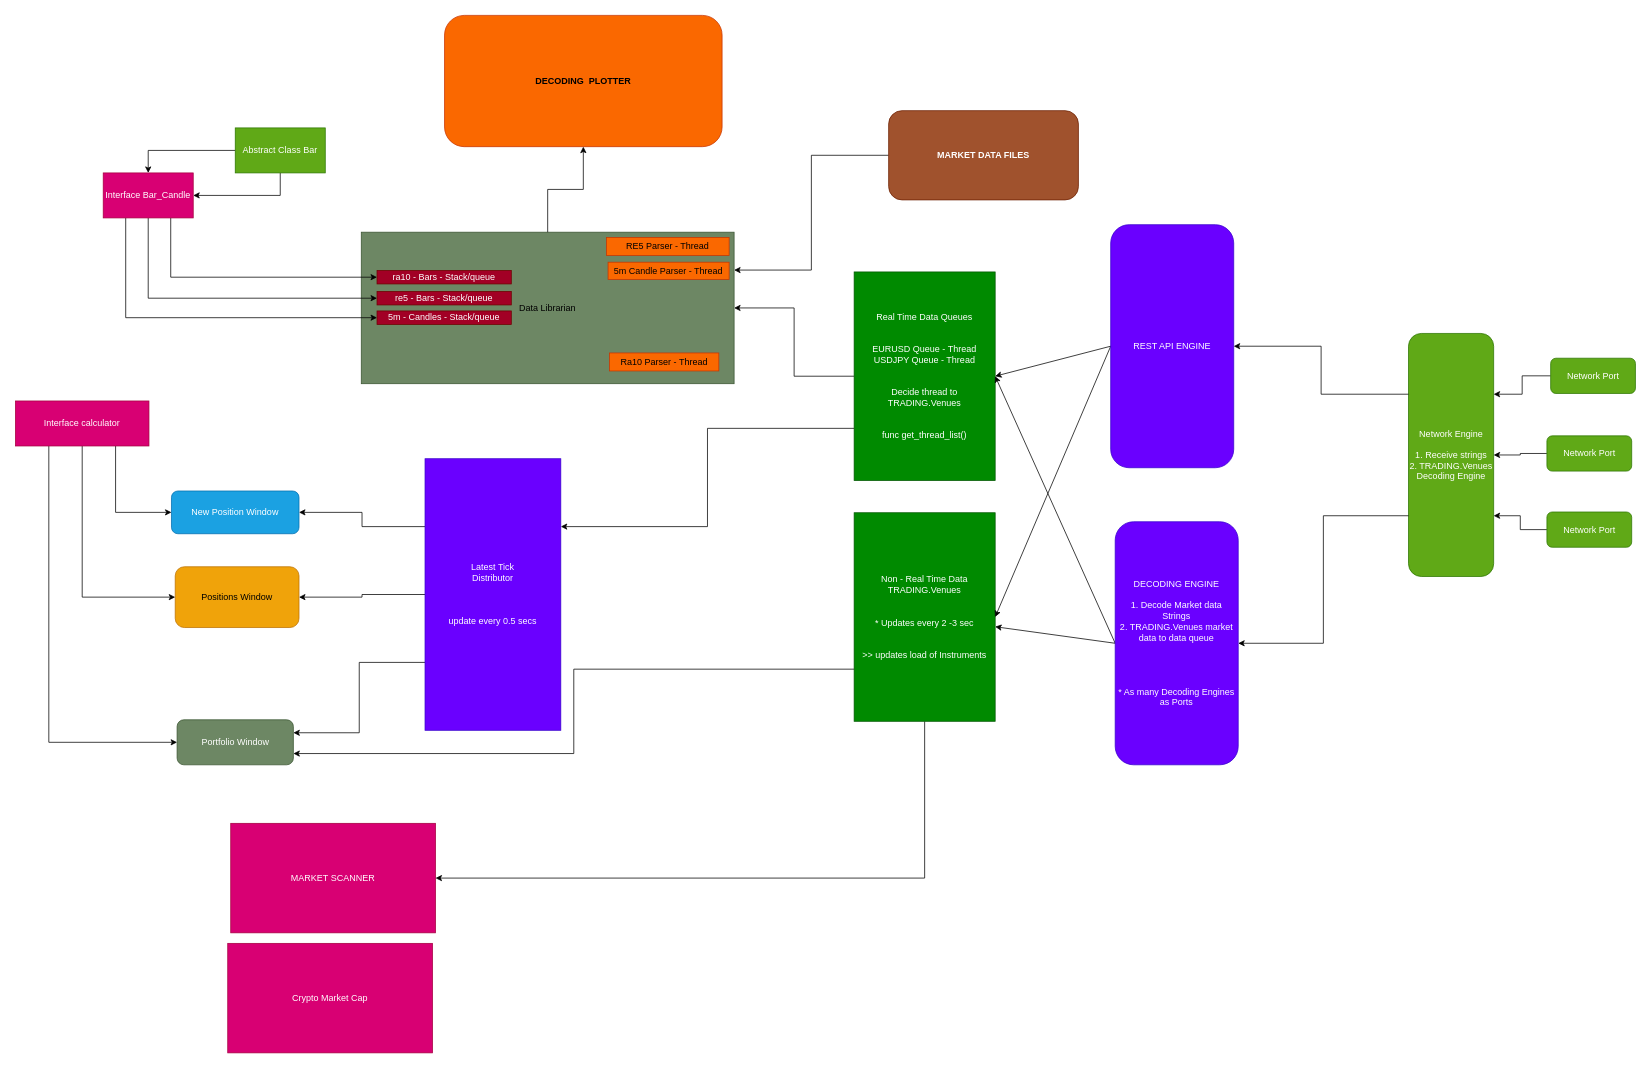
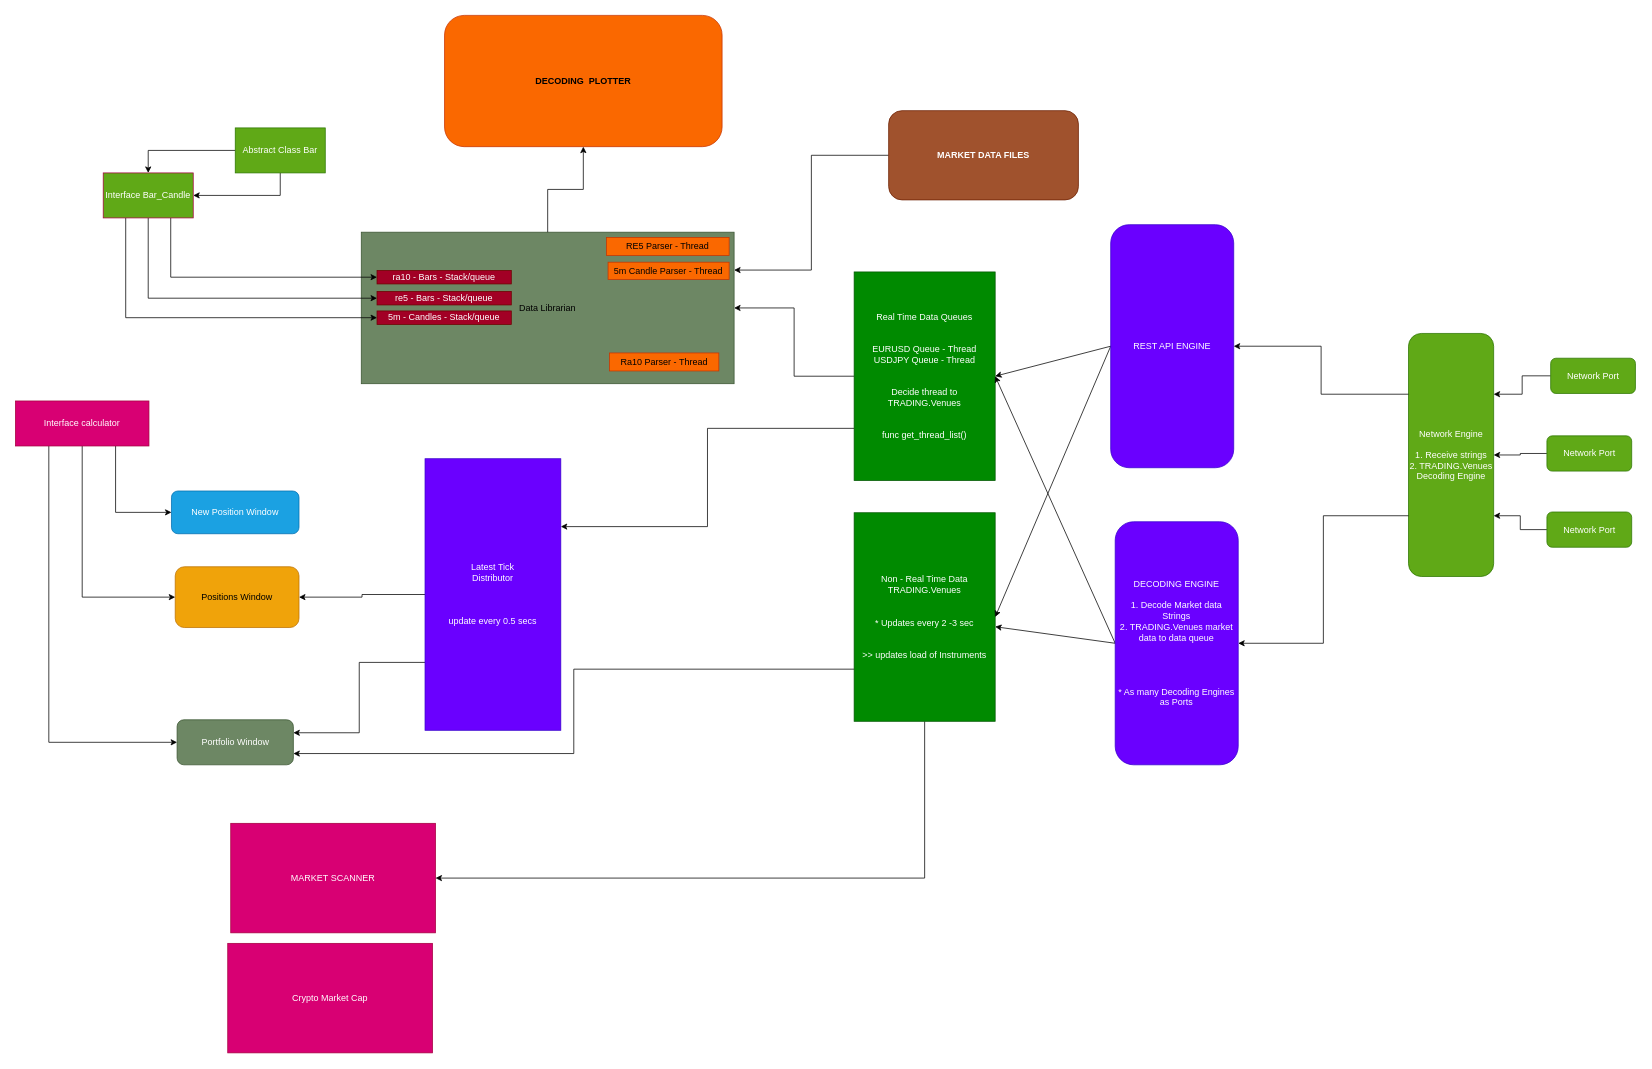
  <mxCell id="0" />
  <mxCell id="1" parent="0" />
  <mxCell id="2" style="edgeStyle=orthogonalEdgeStyle;rounded=0;orthogonalLoop=1;jettySize=auto;html=1;exitX=0;exitY=0.5;exitDx=0;exitDy=0;" edge="1" parent="1" source="4" target="22"><mxGeometry relative="1" as="geometry" /></mxCell>
  <mxCell id="3" style="edgeStyle=orthogonalEdgeStyle;rounded=0;orthogonalLoop=1;jettySize=auto;html=1;exitX=0;exitY=0.75;exitDx=0;exitDy=0;entryX=1;entryY=0.25;entryDx=0;entryDy=0;" edge="1" parent="1" source="4" target="14"><mxGeometry relative="1" as="geometry" /></mxCell>
  <mxCell id="4" value="Real Time Data Queues&lt;br&gt;&lt;br&gt;&lt;br&gt;EURUSD Queue - Thread&lt;br&gt;USDJPY Queue - Thread&lt;br&gt;&lt;br&gt;&lt;br&gt;Decide thread to TRADING.Venues&lt;br&gt;&lt;br&gt;&lt;br&gt;func get_thread_list()" style="rounded=0;whiteSpace=wrap;html=1;fillColor=#008a00;fontColor=#ffffff;strokeColor=#005700;" vertex="1" parent="1"><mxGeometry x="1138" y="362" width="188" height="278" as="geometry" /></mxCell>
  <mxCell id="5" value="DECODING&amp;nbsp; PLOTTER" style="rounded=1;whiteSpace=wrap;html=1;fillColor=#fa6800;fontColor=#000000;strokeColor=#C73500;fontStyle=1" vertex="1" parent="1"><mxGeometry x="592" y="20" width="370" height="175" as="geometry" /></mxCell>
  <mxCell id="6" style="edgeStyle=orthogonalEdgeStyle;rounded=0;orthogonalLoop=1;jettySize=auto;html=1;exitX=0;exitY=0.5;exitDx=0;exitDy=0;entryX=1;entryY=0.25;entryDx=0;entryDy=0;" edge="1" parent="1" source="7" target="22"><mxGeometry relative="1" as="geometry" /></mxCell>
  <mxCell id="7" value="MARKET DATA FILES" style="rounded=1;whiteSpace=wrap;html=1;fillColor=#a0522d;fontColor=#ffffff;strokeColor=#6D1F00;fontStyle=1" vertex="1" parent="1"><mxGeometry x="1184" y="147" width="253" height="119" as="geometry" /></mxCell>
  <mxCell id="8" value="New Position Window" style="rounded=1;whiteSpace=wrap;html=1;fillColor=#1ba1e2;fontColor=#ffffff;strokeColor=#006EAF;" vertex="1" parent="1"><mxGeometry x="228" y="654" width="170" height="57" as="geometry" /></mxCell>
  <mxCell id="9" value="Positions Window" style="rounded=1;whiteSpace=wrap;html=1;fillColor=#f0a30a;fontColor=#000000;strokeColor=#BD7000;" vertex="1" parent="1"><mxGeometry x="233" y="755" width="165" height="81" as="geometry" /></mxCell>
  <mxCell id="10" value="Portfolio Window" style="rounded=1;whiteSpace=wrap;html=1;fillColor=#6d8764;fontColor=#ffffff;strokeColor=#3A5431;" vertex="1" parent="1"><mxGeometry x="235.5" y="959" width="155" height="60" as="geometry" /></mxCell>
- <mxCell id="11" style="edgeStyle=orthogonalEdgeStyle;rounded=0;orthogonalLoop=1;jettySize=auto;html=1;exitX=0;exitY=0.25;exitDx=0;exitDy=0;" edge="1" parent="1" source="14" target="8"><mxGeometry relative="1" as="geometry" /></mxCell>
  <mxCell id="12" style="edgeStyle=orthogonalEdgeStyle;rounded=0;orthogonalLoop=1;jettySize=auto;html=1;exitX=0;exitY=0.5;exitDx=0;exitDy=0;" edge="1" parent="1" source="14" target="9"><mxGeometry relative="1" as="geometry" /></mxCell>
  <mxCell id="13" style="edgeStyle=orthogonalEdgeStyle;rounded=0;orthogonalLoop=1;jettySize=auto;html=1;exitX=0;exitY=0.75;exitDx=0;exitDy=0;entryX=1;entryY=0.288;entryDx=0;entryDy=0;entryPerimeter=0;" edge="1" parent="1" source="14" target="10"><mxGeometry relative="1" as="geometry" /></mxCell>
  <mxCell id="14" value="Latest Tick &lt;br&gt;Distributor&lt;br&gt;&lt;br&gt;&lt;br&gt;&lt;br&gt;update every 0.5 secs" style="rounded=0;whiteSpace=wrap;html=1;fillColor=#6a00ff;fontColor=#ffffff;strokeColor=#3700CC;" vertex="1" parent="1"><mxGeometry x="566" y="611" width="181" height="362" as="geometry" /></mxCell>
  <mxCell id="15" style="edgeStyle=orthogonalEdgeStyle;rounded=0;orthogonalLoop=1;jettySize=auto;html=1;exitX=0.75;exitY=1;exitDx=0;exitDy=0;entryX=0;entryY=0.5;entryDx=0;entryDy=0;" edge="1" parent="1" source="18" target="8"><mxGeometry relative="1" as="geometry" /></mxCell>
  <mxCell id="16" style="edgeStyle=orthogonalEdgeStyle;rounded=0;orthogonalLoop=1;jettySize=auto;html=1;exitX=0.5;exitY=1;exitDx=0;exitDy=0;entryX=0;entryY=0.5;entryDx=0;entryDy=0;" edge="1" parent="1" source="18" target="9"><mxGeometry relative="1" as="geometry" /></mxCell>
  <mxCell id="17" style="edgeStyle=orthogonalEdgeStyle;rounded=0;orthogonalLoop=1;jettySize=auto;html=1;exitX=0.25;exitY=1;exitDx=0;exitDy=0;entryX=0;entryY=0.5;entryDx=0;entryDy=0;" edge="1" parent="1" source="18" target="10"><mxGeometry relative="1" as="geometry" /></mxCell>
  <mxCell id="18" value="Interface calculator" style="rounded=0;whiteSpace=wrap;html=1;fillColor=#d80073;fontColor=#ffffff;strokeColor=#A50040;" vertex="1" parent="1"><mxGeometry x="20" y="534" width="178" height="60" as="geometry" /></mxCell>
  <mxCell id="19" value="" style="group" vertex="1" connectable="0" parent="1"><mxGeometry x="456" y="293" width="495" height="202" as="geometry" /></mxCell>
  <mxCell id="20" value="" style="group" vertex="1" connectable="0" parent="19"><mxGeometry x="-189" y="14" width="497" height="202" as="geometry" /></mxCell>
  <mxCell id="21" value="" style="group" vertex="1" connectable="0" parent="20"><mxGeometry x="214" y="2" width="497" height="202" as="geometry" /></mxCell>
  <mxCell id="22" value="Data Librarian" style="rounded=0;whiteSpace=wrap;html=1;fillColor=#6d8764;fontColor=#000000;strokeColor=#3A5431;" vertex="1" parent="21"><mxGeometry width="497" height="202" as="geometry" /></mxCell>
  <mxCell id="23" value="" style="group" vertex="1" connectable="0" parent="21"><mxGeometry x="21" y="7" width="469.35" height="178" as="geometry" /></mxCell>
  <mxCell id="24" value="" style="group" vertex="1" connectable="0" parent="23"><mxGeometry x="306" width="163.35" height="178" as="geometry" /></mxCell>
  <mxCell id="25" value="RE5 Parser - Thread" style="rounded=0;whiteSpace=wrap;html=1;fillColor=#fa6800;fontColor=#000000;strokeColor=#C73500;" vertex="1" parent="24"><mxGeometry width="163.35" height="24" as="geometry" /></mxCell>
  <mxCell id="26" value="Ra10 Parser - Thread" style="rounded=0;whiteSpace=wrap;html=1;fillColor=#fa6800;fontColor=#000000;strokeColor=#C73500;" vertex="1" parent="24"><mxGeometry x="4" y="154" width="145.65" height="24" as="geometry" /></mxCell>
  <mxCell id="27" value="5m Candle Parser - Thread" style="rounded=0;whiteSpace=wrap;html=1;fillColor=#fa6800;fontColor=#000000;strokeColor=#C73500;" vertex="1" parent="24"><mxGeometry x="2" y="33" width="161.35" height="23" as="geometry" /></mxCell>
  <mxCell id="28" value="" style="group" vertex="1" connectable="0" parent="23"><mxGeometry y="44" width="179" height="72" as="geometry" /></mxCell>
  <mxCell id="29" value="ra10 - Bars - Stack/queue" style="rounded=0;whiteSpace=wrap;html=1;fillColor=#a20025;fontColor=#ffffff;strokeColor=#6F0000;" vertex="1" parent="28"><mxGeometry width="179" height="18" as="geometry" /></mxCell>
  <mxCell id="30" value="re5 - Bars - Stack/queue" style="rounded=0;whiteSpace=wrap;html=1;fillColor=#a20025;fontColor=#ffffff;strokeColor=#6F0000;" vertex="1" parent="28"><mxGeometry y="28" width="179" height="18" as="geometry" /></mxCell>
  <mxCell id="31" value="5m - Candles - Stack/queue" style="rounded=0;whiteSpace=wrap;html=1;fillColor=#a20025;fontColor=#ffffff;strokeColor=#6F0000;" vertex="1" parent="28"><mxGeometry y="54" width="179" height="18" as="geometry" /></mxCell>
  <mxCell id="32" style="edgeStyle=orthogonalEdgeStyle;rounded=0;orthogonalLoop=1;jettySize=auto;html=1;exitX=0.75;exitY=1;exitDx=0;exitDy=0;entryX=0;entryY=0.5;entryDx=0;entryDy=0;" edge="1" parent="1" source="35" target="29"><mxGeometry relative="1" as="geometry" /></mxCell>
  <mxCell id="33" style="edgeStyle=orthogonalEdgeStyle;rounded=0;orthogonalLoop=1;jettySize=auto;html=1;exitX=0.5;exitY=1;exitDx=0;exitDy=0;entryX=0;entryY=0.5;entryDx=0;entryDy=0;" edge="1" parent="1" source="35" target="30"><mxGeometry relative="1" as="geometry" /></mxCell>
  <mxCell id="34" style="edgeStyle=orthogonalEdgeStyle;rounded=0;orthogonalLoop=1;jettySize=auto;html=1;exitX=0.25;exitY=1;exitDx=0;exitDy=0;entryX=0;entryY=0.5;entryDx=0;entryDy=0;" edge="1" parent="1" source="35" target="31"><mxGeometry relative="1" as="geometry" /></mxCell>
- <mxCell id="35" value="Interface Bar_Candle" style="rounded=0;whiteSpace=wrap;html=1;fillColor=#d80073;fontColor=#ffffff;strokeColor=#A50040;" vertex="1" parent="1"><mxGeometry x="137" y="230" width="120" height="60" as="geometry" /></mxCell>
+ <mxCell id="35" value="Interface Bar_Candle" style="rounded=0;whiteSpace=wrap;html=1;fillColor=#60a917;fontColor=#ffffff;strokeColor=#A50040;" vertex="1" parent="1"><mxGeometry x="137" y="230" width="120" height="60" as="geometry" /></mxCell>
  <mxCell id="36" style="edgeStyle=orthogonalEdgeStyle;rounded=0;orthogonalLoop=1;jettySize=auto;html=1;exitX=0;exitY=0.5;exitDx=0;exitDy=0;entryX=0.5;entryY=0;entryDx=0;entryDy=0;" edge="1" parent="1" source="38" target="35"><mxGeometry relative="1" as="geometry" /></mxCell>
  <mxCell id="37" style="edgeStyle=orthogonalEdgeStyle;rounded=0;orthogonalLoop=1;jettySize=auto;html=1;exitX=0.5;exitY=1;exitDx=0;exitDy=0;entryX=1;entryY=0.5;entryDx=0;entryDy=0;" edge="1" parent="1" source="38" target="35"><mxGeometry relative="1" as="geometry" /></mxCell>
  <mxCell id="38" value="Abstract Class Bar" style="rounded=0;whiteSpace=wrap;html=1;fillColor=#60a917;fontColor=#ffffff;strokeColor=#2D7600;" vertex="1" parent="1"><mxGeometry x="313" y="170" width="120" height="60" as="geometry" /></mxCell>
  <mxCell id="39" style="edgeStyle=orthogonalEdgeStyle;rounded=0;orthogonalLoop=1;jettySize=auto;html=1;exitX=0.5;exitY=0;exitDx=0;exitDy=0;" edge="1" parent="1" source="22" target="5"><mxGeometry relative="1" as="geometry" /></mxCell>
  <mxCell id="40" style="rounded=0;orthogonalLoop=1;jettySize=auto;html=1;exitX=0;exitY=0.5;exitDx=0;exitDy=0;" edge="1" parent="1" source="42" target="45"><mxGeometry relative="1" as="geometry" /></mxCell>
  <mxCell id="41" style="rounded=0;orthogonalLoop=1;jettySize=auto;html=1;exitX=0;exitY=0.5;exitDx=0;exitDy=0;entryX=1;entryY=0.5;entryDx=0;entryDy=0;" edge="1" parent="1" source="42" target="4"><mxGeometry relative="1" as="geometry" /></mxCell>
  <mxCell id="42" value="DECODING ENGINE&lt;br&gt;&lt;br&gt;1. Decode Market data Strings&lt;br&gt;2. TRADING.Venues market data to data queue&lt;br&gt;&lt;br&gt;&lt;br&gt;&lt;br&gt;&lt;br&gt;* As many Decoding Engines as Ports" style="rounded=1;whiteSpace=wrap;html=1;fillColor=#6a00ff;fontColor=#ffffff;strokeColor=#3700CC;" vertex="1" parent="1"><mxGeometry x="1486" y="695" width="164" height="324" as="geometry" /></mxCell>
  <mxCell id="43" style="edgeStyle=orthogonalEdgeStyle;rounded=0;orthogonalLoop=1;jettySize=auto;html=1;exitX=0;exitY=0.75;exitDx=0;exitDy=0;entryX=1;entryY=0.75;entryDx=0;entryDy=0;" edge="1" parent="1" source="45" target="10"><mxGeometry relative="1" as="geometry" /></mxCell>
  <mxCell id="44" style="edgeStyle=orthogonalEdgeStyle;rounded=0;orthogonalLoop=1;jettySize=auto;html=1;exitX=0.5;exitY=1;exitDx=0;exitDy=0;entryX=1;entryY=0.5;entryDx=0;entryDy=0;" edge="1" parent="1" source="45" target="46"><mxGeometry relative="1" as="geometry" /></mxCell>
  <mxCell id="45" value="Non - Real Time Data TRADING.Venues&lt;br&gt;&lt;br&gt;&lt;br&gt;* Updates every 2 -3 sec&lt;br&gt;&lt;br&gt;&lt;br&gt;&amp;gt;&amp;gt; updates load of Instruments" style="rounded=0;whiteSpace=wrap;html=1;fillColor=#008a00;fontColor=#ffffff;strokeColor=#005700;" vertex="1" parent="1"><mxGeometry x="1138" y="683" width="188" height="278" as="geometry" /></mxCell>
  <mxCell id="46" value="MARKET SCANNER" style="rounded=0;whiteSpace=wrap;html=1;fillColor=#d80073;fontColor=#ffffff;strokeColor=#A50040;" vertex="1" parent="1"><mxGeometry x="307" y="1097" width="273" height="146" as="geometry" /></mxCell>
  <mxCell id="47" value="Crypto Market Cap" style="rounded=0;whiteSpace=wrap;html=1;fillColor=#d80073;fontColor=#ffffff;strokeColor=#A50040;" vertex="1" parent="1"><mxGeometry x="303" y="1257" width="273" height="146" as="geometry" /></mxCell>
  <mxCell id="48" value="" style="group" vertex="1" connectable="0" parent="1"><mxGeometry x="1877" y="444" width="302.5" height="324" as="geometry" /></mxCell>
  <mxCell id="49" value="Network Engine&lt;br&gt;&lt;br&gt;1. Receive strings&lt;br&gt;2. TRADING.Venues Decoding Engine" style="rounded=1;whiteSpace=wrap;html=1;fillColor=#60a917;fontColor=#ffffff;strokeColor=#2D7600;" vertex="1" parent="48"><mxGeometry width="113.5" height="324" as="geometry" /></mxCell>
  <mxCell id="50" style="edgeStyle=orthogonalEdgeStyle;rounded=0;orthogonalLoop=1;jettySize=auto;html=1;exitX=0;exitY=0.5;exitDx=0;exitDy=0;entryX=1;entryY=0.25;entryDx=0;entryDy=0;" edge="1" parent="48" source="51" target="49"><mxGeometry relative="1" as="geometry" /></mxCell>
  <mxCell id="51" value="Network Port" style="rounded=1;whiteSpace=wrap;html=1;fillColor=#60a917;fontColor=#ffffff;strokeColor=#2D7600;" vertex="1" parent="48"><mxGeometry x="189.5" y="33" width="113" height="47" as="geometry" /></mxCell>
  <mxCell id="52" style="edgeStyle=orthogonalEdgeStyle;rounded=0;orthogonalLoop=1;jettySize=auto;html=1;exitX=0;exitY=0.5;exitDx=0;exitDy=0;" edge="1" parent="48" source="53" target="49"><mxGeometry relative="1" as="geometry" /></mxCell>
  <mxCell id="53" value="Network Port" style="rounded=1;whiteSpace=wrap;html=1;fillColor=#60a917;fontColor=#ffffff;strokeColor=#2D7600;" vertex="1" parent="48"><mxGeometry x="184.5" y="136.5" width="113" height="47" as="geometry" /></mxCell>
  <mxCell id="54" style="edgeStyle=orthogonalEdgeStyle;rounded=0;orthogonalLoop=1;jettySize=auto;html=1;exitX=0;exitY=0.5;exitDx=0;exitDy=0;entryX=1;entryY=0.75;entryDx=0;entryDy=0;" edge="1" parent="48" source="55" target="49"><mxGeometry relative="1" as="geometry" /></mxCell>
  <mxCell id="55" value="Network Port" style="rounded=1;whiteSpace=wrap;html=1;fillColor=#60a917;fontColor=#ffffff;strokeColor=#2D7600;" vertex="1" parent="48"><mxGeometry x="184.5" y="238" width="113" height="47" as="geometry" /></mxCell>
  <mxCell id="56" style="rounded=0;orthogonalLoop=1;jettySize=auto;html=1;exitX=0;exitY=0.5;exitDx=0;exitDy=0;entryX=1;entryY=0.5;entryDx=0;entryDy=0;" edge="1" parent="1" source="58" target="4"><mxGeometry relative="1" as="geometry" /></mxCell>
  <mxCell id="57" style="rounded=0;orthogonalLoop=1;jettySize=auto;html=1;exitX=0;exitY=0.5;exitDx=0;exitDy=0;entryX=1;entryY=0.5;entryDx=0;entryDy=0;" edge="1" parent="1" source="58" target="45"><mxGeometry relative="1" as="geometry" /></mxCell>
  <mxCell id="58" value="REST API ENGINE" style="rounded=1;whiteSpace=wrap;html=1;fillColor=#6a00ff;fontColor=#ffffff;strokeColor=#3700CC;" vertex="1" parent="1"><mxGeometry x="1480" y="299" width="164" height="324" as="geometry" /></mxCell>
  <mxCell id="59" style="edgeStyle=orthogonalEdgeStyle;rounded=0;orthogonalLoop=1;jettySize=auto;html=1;exitX=0;exitY=0.75;exitDx=0;exitDy=0;" edge="1" parent="1" source="49" target="42"><mxGeometry relative="1" as="geometry" /></mxCell>
  <mxCell id="60" style="edgeStyle=orthogonalEdgeStyle;rounded=0;orthogonalLoop=1;jettySize=auto;html=1;exitX=0;exitY=0.25;exitDx=0;exitDy=0;" edge="1" parent="1" source="49" target="58"><mxGeometry relative="1" as="geometry" /></mxCell>
